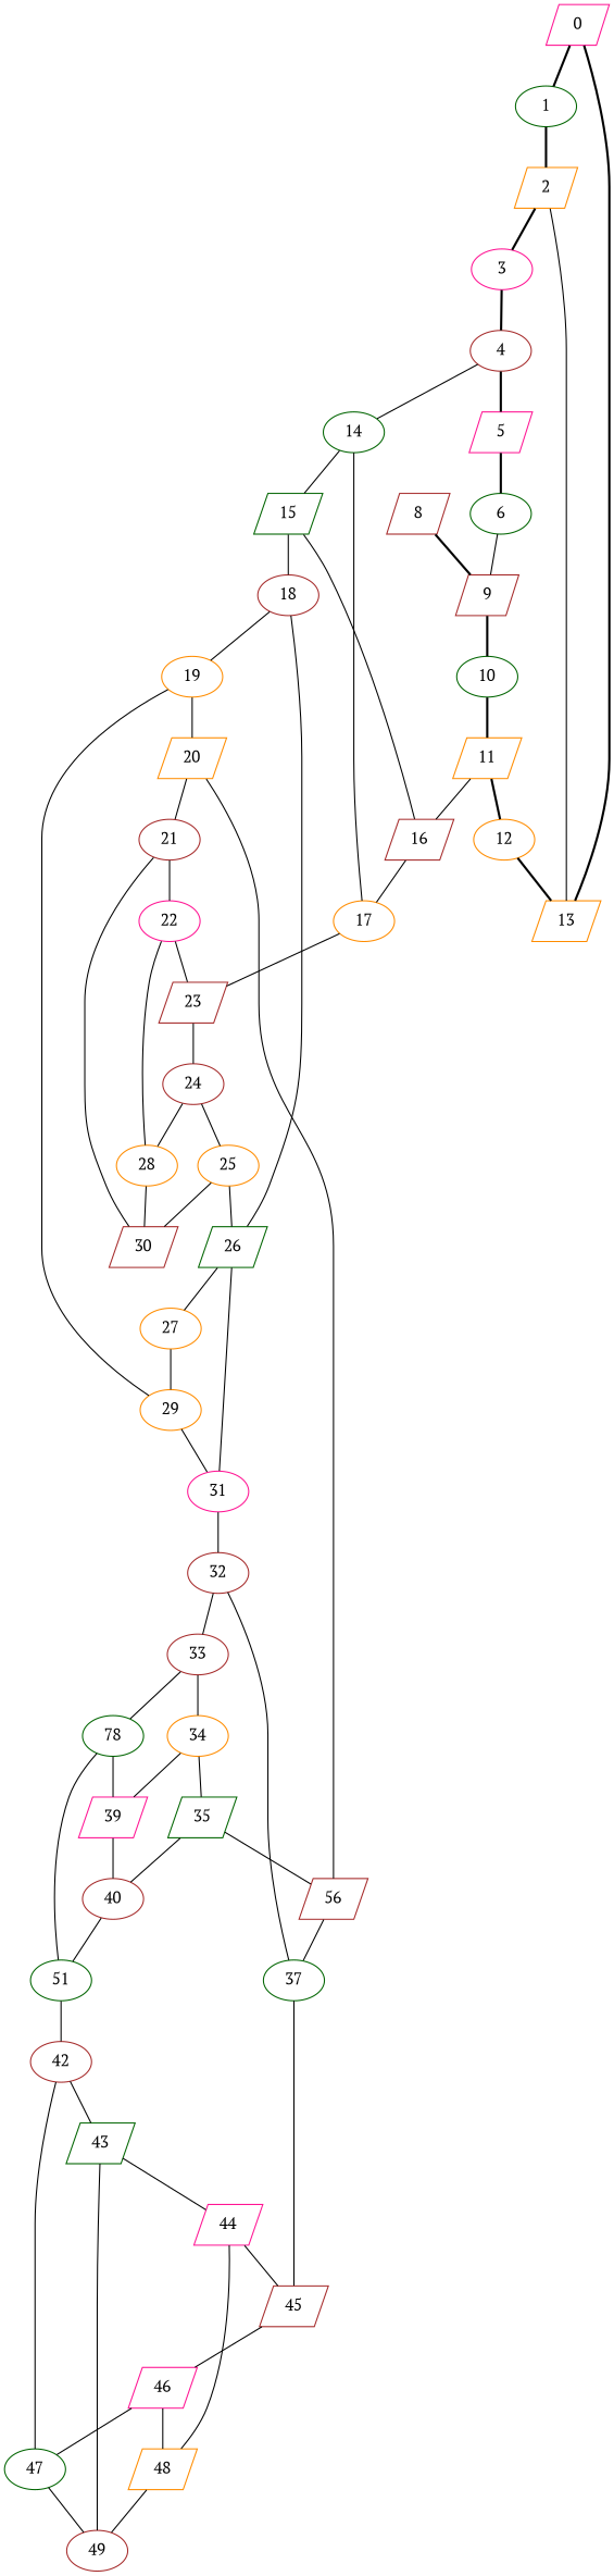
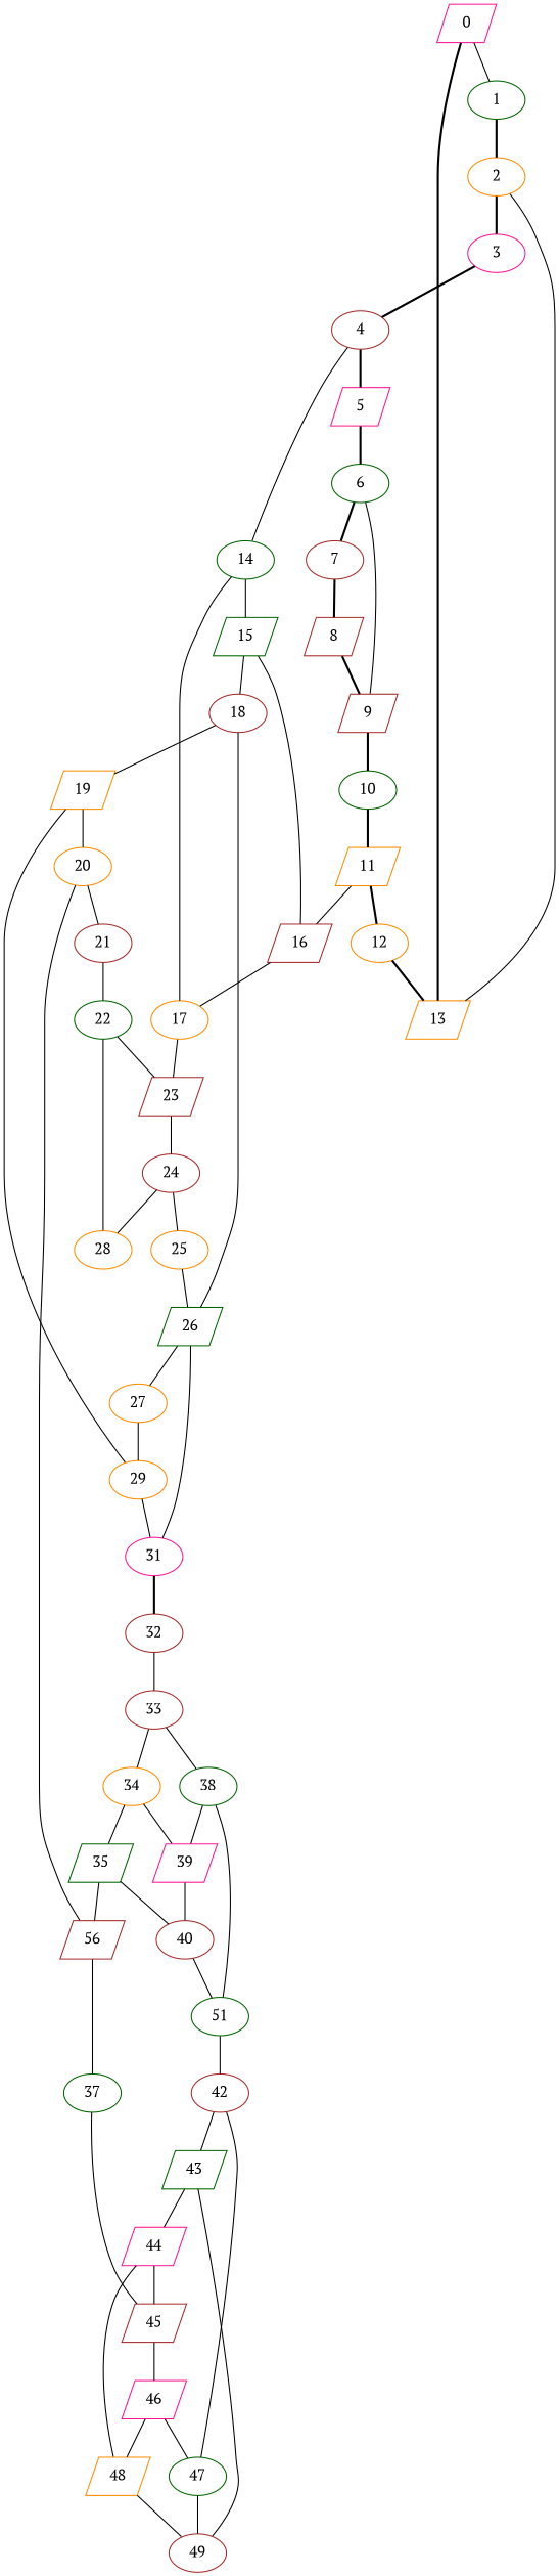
  graph {
    fontname="PT Serif"
    node [color=brown fontname="PT Serif" shape=ellipse]
    edge [fontname="PT Serif"]
    0 [color=deeppink shape=parallelogram]
    1 [color=darkgreen]
    13 [color=darkorange shape=parallelogram]
-   2 [color=darkorange shape=parallelogram]
+   2 [color=darkorange]
    3 [color=deeppink]
    4
    5 [color=deeppink shape=parallelogram]
    14 [color=darkgreen]
    6 [color=darkgreen]
    15 [color=darkgreen shape=parallelogram]
    17 [color=darkorange]
+   7
    9 [shape=parallelogram]
    16 [shape=parallelogram]
    18
    23 [shape=parallelogram]
    8 [shape=parallelogram]
    10 [color=darkgreen]
    11 [color=darkorange shape=parallelogram]
    12 [color=darkorange]
-   19 [color=darkorange]
+   19 [color=darkorange shape=parallelogram]
    26 [color=darkgreen shape=parallelogram]
    24
-   20 [color=darkorange shape=parallelogram]
+   20 [color=darkorange]
    29 [color=darkorange]
    27 [color=darkorange]
    28 [color=darkorange]
    25 [color=darkorange]
    21
    n30 [label=56 shape=parallelogram]
    31 [color=deeppink]
-   22 [color=deeppink]
-   30 [shape=parallelogram]
+   22 [color=darkgreen]
    37 [color=darkgreen]
    32
    45 [shape=parallelogram]
    33
    34 [color=darkorange]
-   38 [color=darkgreen label=78]
+   38 [color=darkgreen]
    35 [color=darkgreen shape=parallelogram]
    39 [color=deeppink shape=parallelogram]
    n42 [color=darkgreen label=51]
    46 [color=deeppink shape=parallelogram]
    40
    42
    47 [color=darkgreen]
    48 [color=darkorange shape=parallelogram]
    43 [color=darkgreen shape=parallelogram]
    44 [color=deeppink shape=parallelogram]
    49
-   0 -- 1 [style=bold]
+   0 -- 1 [style=solid]
    0 -- 13 [style=bold]
    1 -- 2 [style=bold]
    2 -- 13
    2 -- 3 [style=bold]
    3 -- 4 [style=bold]
    4 -- 5 [style=bold]
    4 -- 14
    5 -- 6 [style=bold]
    14 -- 15
    14 -- 17
+   6 -- 7 [style=bold]
    6 -- 9
    15 -- 16
    15 -- 18
    17 -- 23
+   7 -- 8 [style=bold]
    9 -- 10 [style=bold]
    16 -- 17
    18 -- 19
    18 -- 26
    23 -- 24
    8 -- 9 [style=bold]
    10 -- 11 [style=bold]
    11 -- 16
    11 -- 12 [style=bold]
    12 -- 13 [style=bold]
    19 -- 20
    19 -- 29
    26 -- 27
    26 -- 31
    24 -- 28
    24 -- 25
    20 -- 21
    20 -- n30
    29 -- 31
    27 -- 29
-   28 -- 30
    25 -- 26
-   25 -- 30
    21 -- 22
-   21 -- 30
    n30 -- 37
-   31 -- 32
+   31 -- 32 [style=bold]
    22 -- 23
    22 -- 28
    37 -- 45
-   32 -- 37
    32 -- 33
    45 -- 46
    33 -- 34
    33 -- 38
    34 -- 35
    34 -- 39
    38 -- 39
    38 -- n42
    35 -- n30
    35 -- 40
    39 -- 40
    n42 -- 42
    46 -- 47
    46 -- 48
    40 -- n42
    42 -- 47
    42 -- 43
    47 -- 49
    48 -- 49
    43 -- 44
    43 -- 49
    44 -- 45
    44 -- 48
  }
